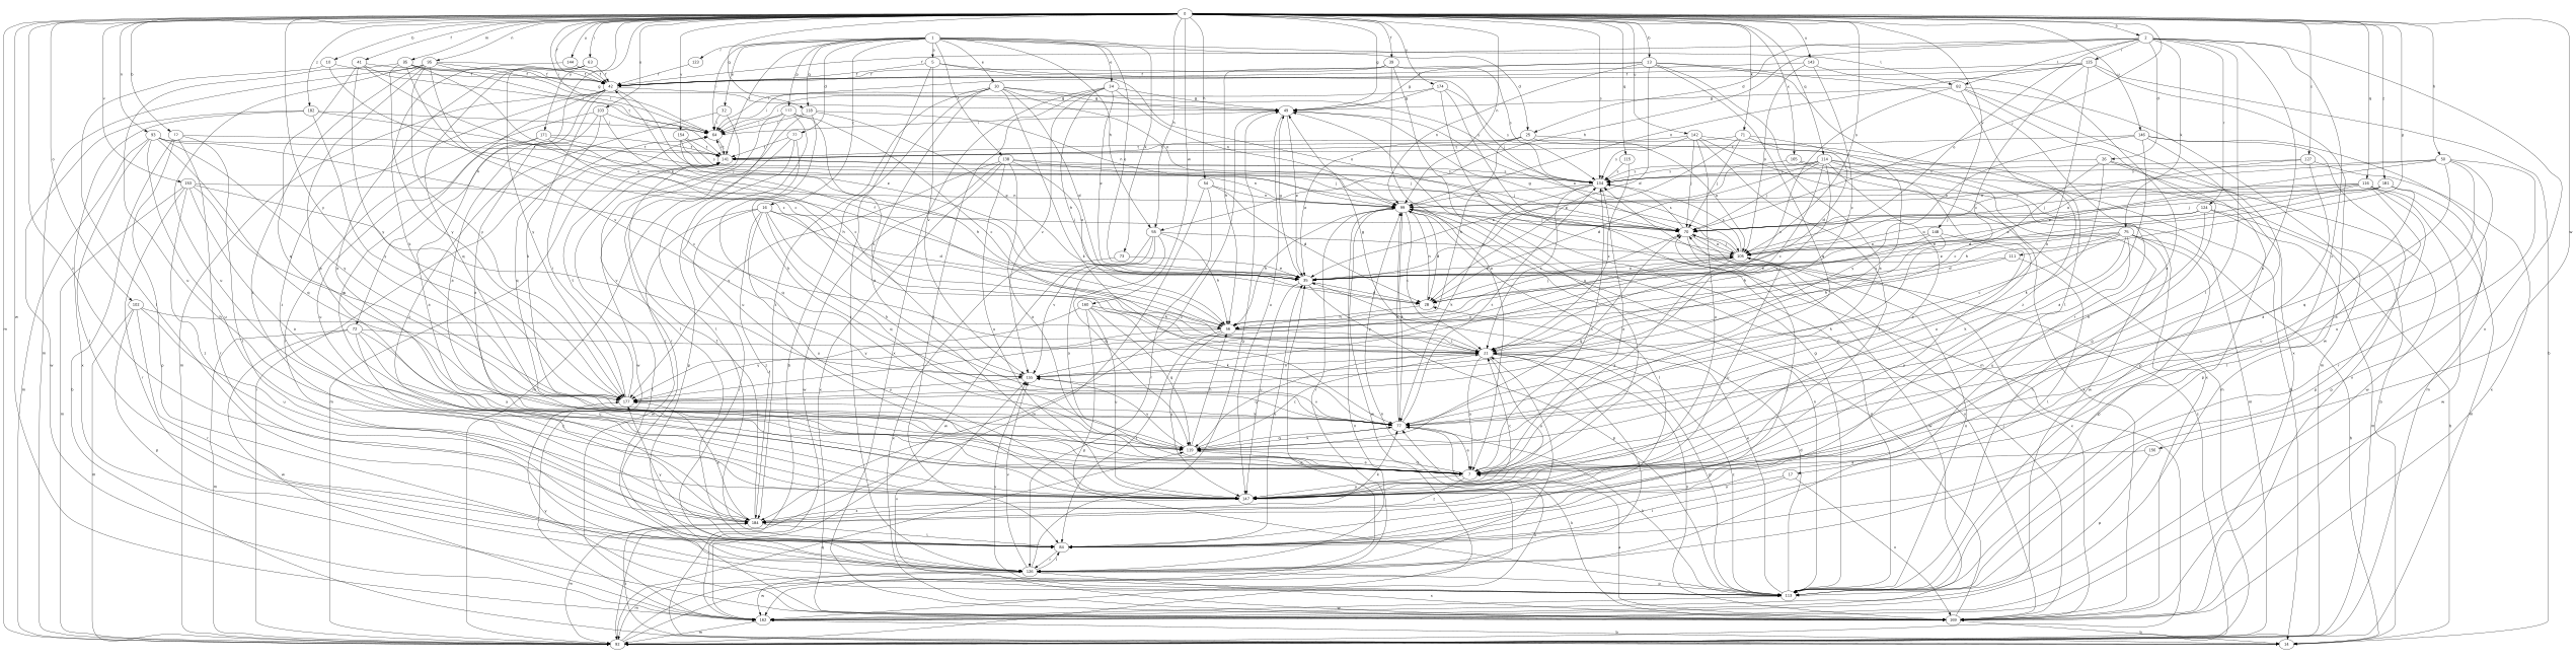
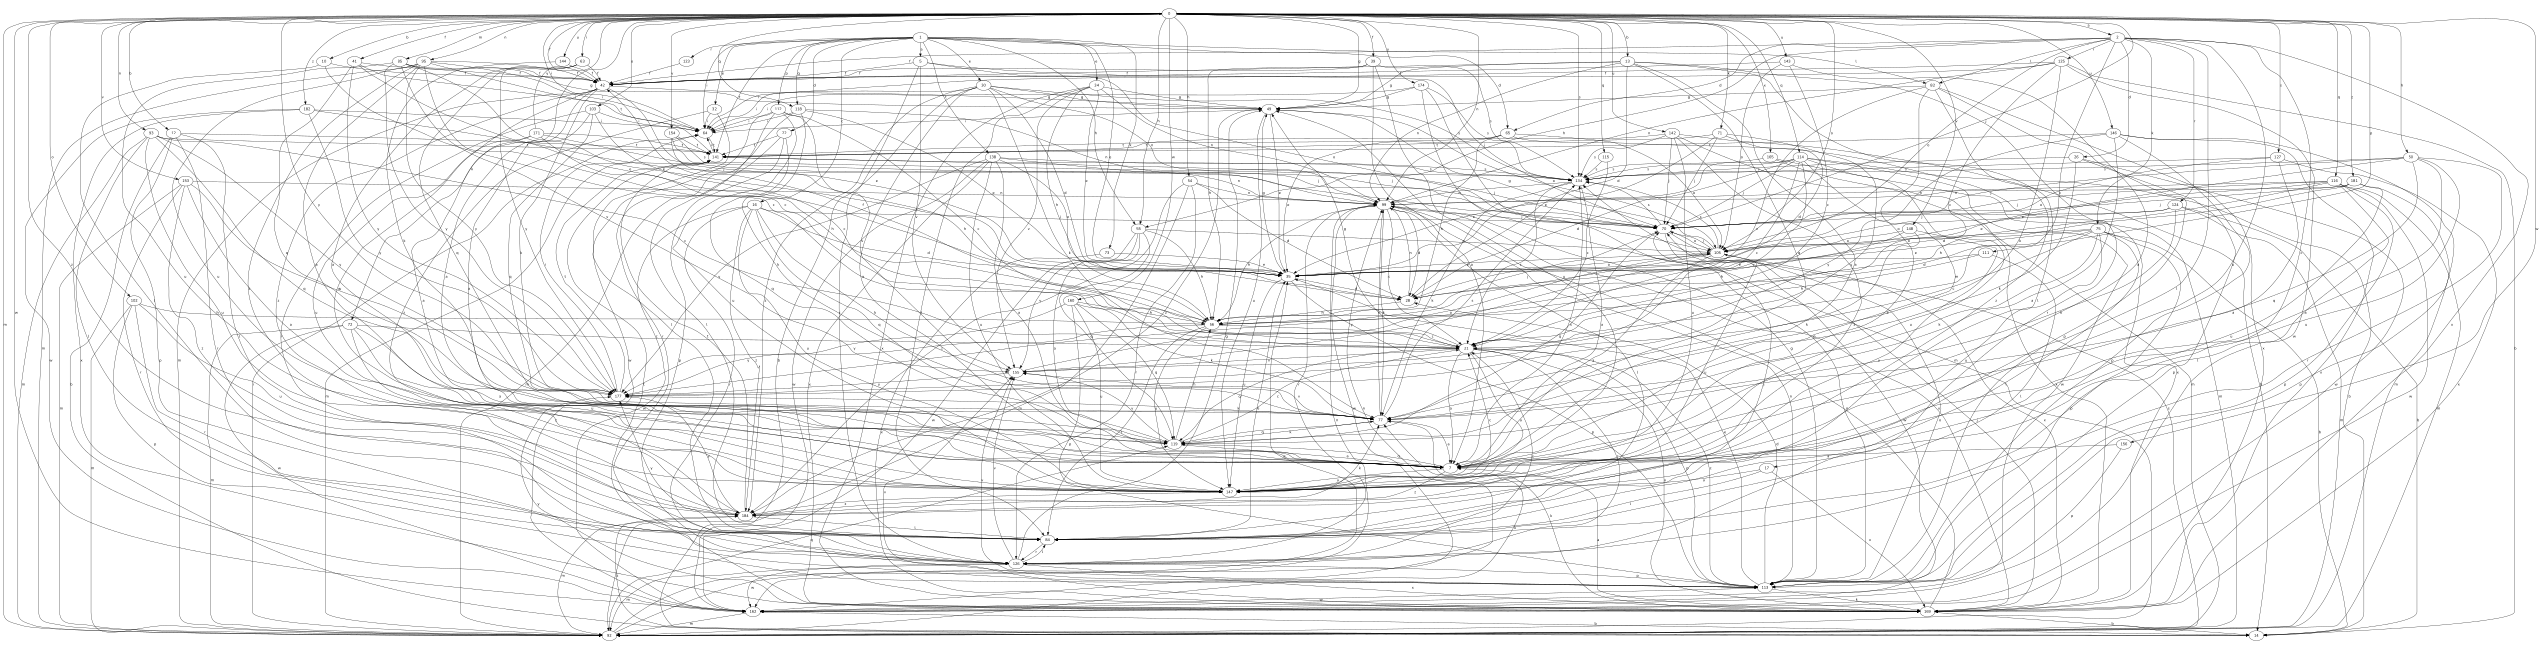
  strict digraph {
    fontname=Nunito
    node [fontname=Nunito]
    edge [fontname=Nunito]
    0
    2
    10
    12
    13
    39
    41
    42
    49
    50
    54
    55
    63
    64
    70
    71
    72
    85
    92
    93
    95
    99
    102
    103
    105
    111
    114
    115
    116
    118
    127
    134
    142
    143
    144
    146
    148
    153
    154
    156
    160
    162
    165
    171
    174
    177
    181
    182
    184
-   25
+   25 [label=65]
    82
    17
    26
    75
    84
    124
    125
    147
    169
    21
    141
    126
    14
    113
    7
    119
    28
    56
    35
    77
    155
    1
    5
    16
    22
    30
    32
    34
    73
    112
    123
    138
    0 -> 2 [label=a]
    0 -> 10 [label=b]
    0 -> 12 [label=b]
    0 -> 13 [label=b]
    0 -> 39 [label=f]
    0 -> 41 [label=f]
    0 -> 42 [label=f]
    0 -> 49 [label=g]
    0 -> 50 [label=h]
    0 -> 54 [label=h]
    0 -> 55 [label=h]
    0 -> 63 [label=i]
    0 -> 64 [label=i]
    0 -> 70 [label=j]
    0 -> 71 [label=k]
    0 -> 72 [label=k]
    0 -> 85 [label=m]
    0 -> 92 [label=m]
    0 -> 93 [label=n]
    0 -> 95 [label=n]
    0 -> 99 [label=n]
    0 -> 102 [label=o]
    0 -> 103 [label=o]
    0 -> 105 [label=o]
    0 -> 111 [label=p]
    0 -> 114 [label=q]
    0 -> 115 [label=q]
    0 -> 116 [label=q]
    0 -> 118 [label=q]
    0 -> 127 [label=s]
    0 -> 134 [label=s]
    0 -> 142 [label=u]
    0 -> 143 [label=u]
    0 -> 144 [label=u]
    0 -> 146 [label=u]
    0 -> 148 [label=v]
    0 -> 153 [label=v]
    0 -> 154 [label=v]
    0 -> 156 [label=w]
    0 -> 160 [label=w]
    0 -> 162 [label=w]
    0 -> 165 [label=x]
-   0 -> 171 [label=y]
+   171 -> 0 [label=y]
    0 -> 174 [label=y]
    0 -> 177 [label=y]
    0 -> 181 [label=z]
    0 -> 182 [label=z]
    0 -> 184 [label=z]
    2 -> 42 [label=f]
    2 -> 55 [label=h]
    2 -> 105 [label=o]
    2 -> 25 [label=d]
    2 -> 82 [label=l]
    2 -> 17 [label=c]
    2 -> 26 [label=d]
    2 -> 75 [label=k]
    2 -> 84 [label=l]
    2 -> 124 [label=r]
    2 -> 125 [label=r]
    2 -> 147 [label=u]
    2 -> 169 [label=x]
    10 -> 42 [label=f]
    10 -> 84 [label=l]
    10 -> 21 [label=c]
    12 -> 84 [label=l]
    12 -> 141 [label=t]
    12 -> 126 [label=r]
    12 -> 14 [label=b]
    12 -> 113 [label=p]
    13 -> 42 [label=f]
    13 -> 49 [label=g]
    13 -> 99 [label=n]
    13 -> 84 [label=l]
    13 -> 126 [label=r]
    13 -> 7 [label=a]
    13 -> 119 [label=q]
    13 -> 28 [label=d]
    39 -> 42 [label=f]
    39 -> 134 [label=s]
    39 -> 147 [label=u]
    39 -> 7 [label=a]
    39 -> 56 [label=h]
    41 -> 42 [label=f]
    41 -> 64 [label=i]
    41 -> 177 [label=y]
    41 -> 119 [label=q]
    41 -> 35 [label=e]
    42 -> 49 [label=g]
    42 -> 92 [label=m]
    42 -> 184 [label=z]
    42 -> 147 [label=u]
    42 -> 7 [label=a]
    42 -> 35 [label=e]
    42 -> 77 [label=k]
    49 -> 64 [label=i]
    49 -> 105 [label=o]
    49 -> 184 [label=z]
    49 -> 147 [label=u]
    49 -> 35 [label=e]
    50 -> 70 [label=j]
    50 -> 134 [label=s]
    50 -> 147 [label=u]
    50 -> 126 [label=r]
    50 -> 7 [label=a]
    50 -> 119 [label=q]
    50 -> 35 [label=e]
    54 -> 92 [label=m]
    54 -> 99 [label=n]
+   54 -> 184 [label=z]
    54 -> 126 [label=r]
    54 -> 28 [label=d]
    55 -> 105 [label=o]
    55 -> 162 [label=w]
    55 -> 7 [label=a]
    55 -> 119 [label=q]
    55 -> 56 [label=h]
    55 -> 155 [label=v]
    63 -> 42 [label=f]
    63 -> 177 [label=y]
    63 -> 7 [label=a]
    63 -> 119 [label=q]
    64 -> 141 [label=t]
    70 -> 105 [label=o]
    70 -> 134 [label=s]
    70 -> 162 [label=w]
    70 -> 169 [label=x]
    70 -> 119 [label=q]
    71 -> 70 [label=j]
    71 -> 177 [label=y]
    71 -> 141 [label=t]
    71 -> 28 [label=d]
    71 -> 35 [label=e]
    72 -> 92 [label=m]
    72 -> 162 [label=w]
    72 -> 184 [label=z]
    72 -> 147 [label=u]
    72 -> 21 [label=c]
    72 -> 7 [label=a]
    85 -> 42 [label=f]
    85 -> 49 [label=g]
    85 -> 177 [label=y]
    85 -> 147 [label=u]
    85 -> 35 [label=e]
    85 -> 155 [label=v]
    92 -> 64 [label=i]
    92 -> 99 [label=n]
    92 -> 134 [label=s]
    92 -> 119 [label=q]
    92 -> 35 [label=e]
    92 -> 77 [label=k]
    93 -> 92 [label=m]
    93 -> 177 [label=y]
    93 -> 84 [label=l]
    93 -> 147 [label=u]
    93 -> 21 [label=c]
    93 -> 141 [label=t]
    93 -> 119 [label=q]
    95 -> 42 [label=f]
    95 -> 64 [label=i]
    95 -> 92 [label=m]
    95 -> 177 [label=y]
    95 -> 184 [label=z]
    95 -> 147 [label=u]
    95 -> 21 [label=c]
    95 -> 141 [label=t]
    95 -> 7 [label=a]
    99 -> 70 [label=j]
    99 -> 162 [label=w]
    99 -> 84 [label=l]
    99 -> 169 [label=x]
    99 -> 21 [label=c]
    99 -> 126 [label=r]
    99 -> 28 [label=d]
    99 -> 56 [label=h]
    99 -> 77 [label=k]
    102 -> 92 [label=m]
    102 -> 147 [label=u]
    102 -> 126 [label=r]
    102 -> 113 [label=p]
    102 -> 56 [label=h]
    103 -> 64 [label=i]
    103 -> 21 [label=c]
    103 -> 126 [label=r]
    103 -> 7 [label=a]
    103 -> 119 [label=q]
    105 -> 49 [label=g]
    105 -> 70 [label=j]
    105 -> 134 [label=s]
    105 -> 177 [label=y]
    105 -> 147 [label=u]
    105 -> 7 [label=a]
    105 -> 35 [label=e]
    111 -> 84 [label=l]
    111 -> 56 [label=h]
    111 -> 35 [label=e]
    114 -> 70 [label=j]
    114 -> 134 [label=s]
    114 -> 162 [label=w]
    114 -> 147 [label=u]
    114 -> 21 [label=c]
    114 -> 14 [label=b]
    114 -> 7 [label=a]
    114 -> 28 [label=d]
    114 -> 35 [label=e]
    114 -> 155 [label=v]
    115 -> 134 [label=s]
    115 -> 21 [label=c]
    116 -> 70 [label=j]
    116 -> 92 [label=m]
    116 -> 99 [label=n]
    116 -> 162 [label=w]
    116 -> 84 [label=l]
    116 -> 113 [label=p]
    116 -> 28 [label=d]
    116 -> 35 [label=e]
    118 -> 64 [label=i]
    118 -> 99 [label=n]
    118 -> 126 [label=r]
    118 -> 35 [label=e]
    118 -> 77 [label=k]
    127 -> 105 [label=o]
    127 -> 134 [label=s]
    127 -> 169 [label=x]
    127 -> 7 [label=a]
    134 -> 99 [label=n]
    134 -> 21 [label=c]
    134 -> 7 [label=a]
    134 -> 77 [label=k]
    142 -> 70 [label=j]
    142 -> 92 [label=m]
    142 -> 134 [label=s]
    142 -> 184 [label=z]
    142 -> 147 [label=u]
    142 -> 141 [label=t]
    142 -> 14 [label=b]
    143 -> 42 [label=f]
    143 -> 105 [label=o]
    143 -> 21 [label=c]
    143 -> 7 [label=a]
    144 -> 42 [label=f]
    144 -> 77 [label=k]
    146 -> 92 [label=m]
    146 -> 177 [label=y]
    146 -> 169 [label=x]
    146 -> 141 [label=t]
    146 -> 113 [label=p]
    146 -> 7 [label=a]
    148 -> 105 [label=o]
    148 -> 147 [label=u]
    148 -> 56 [label=h]
    148 -> 77 [label=k]
    153 -> 92 [label=m]
    153 -> 99 [label=n]
    153 -> 177 [label=y]
    153 -> 184 [label=z]
    153 -> 126 [label=r]
    153 -> 7 [label=a]
-   153 -> 155 [label=v]
    154 -> 70 [label=j]
    154 -> 134 [label=s]
    154 -> 141 [label=t]
    154 -> 56 [label=h]
    156 -> 113 [label=p]
    156 -> 7 [label=a]
    160 -> 177 [label=y]
    160 -> 147 [label=u]
    160 -> 113 [label=p]
    160 -> 119 [label=q]
    160 -> 56 [label=h]
    160 -> 77 [label=k]
    162 -> 92 [label=m]
    162 -> 99 [label=n]
    162 -> 14 [label=b]
    165 -> 92 [label=m]
    165 -> 134 [label=s]
    165 -> 169 [label=x]
    171 -> 70 [label=j]
    171 -> 147 [label=u]
    171 -> 141 [label=t]
    171 -> 7 [label=a]
    171 -> 56 [label=h]
    174 -> 49 [label=g]
    174 -> 64 [label=i]
    174 -> 92 [label=m]
    174 -> 134 [label=s]
    174 -> 113 [label=p]
    177 -> 64 [label=i]
    177 -> 141 [label=t]
    177 -> 77 [label=k]
    181 -> 70 [label=j]
    181 -> 99 [label=n]
    181 -> 147 [label=u]
    181 -> 113 [label=p]
    181 -> 56 [label=h]
    182 -> 64 [label=i]
    182 -> 70 [label=j]
    182 -> 162 [label=w]
    182 -> 177 [label=y]
    182 -> 169 [label=x]
    184 -> 92 [label=m]
    184 -> 177 [label=y]
    184 -> 84 [label=l]
    184 -> 141 [label=t]
    184 -> 77 [label=k]
    25 -> 105 [label=o]
    25 -> 169 [label=x]
    25 -> 141 [label=t]
    25 -> 56 [label=h]
    25 -> 35 [label=e]
    82 -> 49 [label=g]
-   82 -> 92 [label=m]
+   82 -> 7 [label=m]
    82 -> 184 [label=z]
    82 -> 169 [label=x]
    82 -> 113 [label=p]
    82 -> 155 [label=v]
    17 -> 84 [label=l]
    17 -> 147 [label=u]
    17 -> 169 [label=x]
    26 -> 134 [label=s]
    26 -> 162 [label=w]
-   26 -> 21 [label=c]
+   2 -> 21 [label=c]
    26 -> 113 [label=p]
    26 -> 77 [label=k]
    75 -> 105 [label=o]
    75 -> 84 [label=l]
    75 -> 147 [label=u]
    75 -> 21 [label=c]
    75 -> 14 [label=b]
    75 -> 113 [label=p]
    75 -> 28 [label=d]
    75 -> 35 [label=e]
    75 -> 77 [label=k]
    84 -> 70 [label=j]
    84 -> 177 [label=y]
    84 -> 126 [label=r]
    84 -> 35 [label=e]
    124 -> 70 [label=j]
    124 -> 92 [label=m]
    124 -> 105 [label=o]
    124 -> 14 [label=b]
    124 -> 77 [label=k]
    125 -> 42 [label=f]
    125 -> 64 [label=i]
    125 -> 99 [label=n]
    125 -> 162 [label=w]
    125 -> 21 [label=c]
    125 -> 14 [label=b]
    125 -> 77 [label=k]
    147 -> 184 [label=z]
    147 -> 21 [label=c]
    169 -> 70 [label=j]
    169 -> 99 [label=n]
    169 -> 177 [label=y]
    169 -> 141 [label=t]
    169 -> 14 [label=b]
    169 -> 7 [label=a]
    169 -> 77 [label=k]
    169 -> 155 [label=v]
    21 -> 49 [label=g]
    21 -> 147 [label=u]
    21 -> 169 [label=x]
    21 -> 126 [label=r]
    21 -> 113 [label=p]
    21 -> 7 [label=a]
    21 -> 119 [label=q]
    21 -> 155 [label=v]
    141 -> 64 [label=i]
    141 -> 70 [label=j]
    141 -> 92 [label=m]
    141 -> 134 [label=s]
    126 -> 49 [label=g]
    126 -> 92 [label=m]
    126 -> 162 [label=w]
    126 -> 84 [label=l]
    126 -> 169 [label=x]
    126 -> 21 [label=c]
    126 -> 113 [label=p]
    126 -> 155 [label=v]
    14 -> 184 [label=z]
    113 -> 49 [label=g]
    113 -> 99 [label=n]
    113 -> 105 [label=o]
    113 -> 162 [label=w]
    113 -> 21 [label=c]
    113 -> 28 [label=d]
    113 -> 35 [label=e]
-   113 -> 77 [label=k]
+   113 -> 169 [label=k]
    113 -> 155 [label=v]
    7 -> 134 [label=s]
    7 -> 184 [label=z]
    7 -> 147 [label=u]
    7 -> 119 [label=q]
    119 -> 21 [label=c]
    119 -> 7 [label=a]
    119 -> 56 [label=h]
    119 -> 77 [label=k]
    119 -> 155 [label=v]
    28 -> 99 [label=n]
    28 -> 56 [label=h]
    56 -> 42 [label=f]
    56 -> 70 [label=j]
    56 -> 177 [label=y]
    56 -> 84 [label=l]
    56 -> 147 [label=u]
    56 -> 21 [label=c]
    35 -> 49 [label=g]
    35 -> 105 [label=o]
    35 -> 147 [label=u]
    35 -> 113 [label=p]
    35 -> 28 [label=d]
    77 -> 99 [label=n]
    77 -> 134 [label=s]
    77 -> 7 [label=a]
    77 -> 119 [label=q]
    77 -> 155 [label=v]
    155 -> 105 [label=o]
    155 -> 177 [label=y]
    1 -> 55 [label=h]
    1 -> 64 [label=i]
    1 -> 118 [label=q]
    1 -> 25 [label=d]
    1 -> 82 [label=l]
    1 -> 141 [label=t]
    1 -> 35 [label=e]
    1 -> 5 [label=a]
    1 -> 16 [label=c]
    1 -> 22 [label=d]
    1 -> 30 [label=e]
    1 -> 32 [label=e]
    1 -> 34 [label=e]
    1 -> 73 [label=k]
    1 -> 112 [label=p]
    1 -> 123 [label=r]
    1 -> 138 [label=t]
    5 -> 42 [label=f]
    5 -> 70 [label=j]
    5 -> 105 [label=o]
    5 -> 126 [label=r]
    5 -> 155 [label=v]
    16 -> 70 [label=j]
    16 -> 162 [label=w]
    16 -> 184 [label=z]
    16 -> 147 [label=u]
    16 -> 126 [label=r]
    16 -> 119 [label=q]
    16 -> 28 [label=d]
    16 -> 77 [label=k]
    22 -> 92 [label=m]
    22 -> 141 [label=t]
    22 -> 113 [label=p]
    22 -> 119 [label=q]
    30 -> 49 [label=g]
    30 -> 64 [label=i]
    30 -> 99 [label=n]
    30 -> 134 [label=s]
    30 -> 184 [label=z]
    30 -> 14 [label=b]
    30 -> 7 [label=a]
    30 -> 28 [label=d]
    30 -> 77 [label=k]
    32 -> 64 [label=i]
    32 -> 184 [label=z]
    32 -> 84 [label=l]
    34 -> 49 [label=g]
    34 -> 99 [label=n]
    34 -> 84 [label=l]
    34 -> 169 [label=x]
    34 -> 56 [label=h]
    34 -> 35 [label=e]
    34 -> 155 [label=v]
    73 -> 169 [label=x]
    73 -> 35 [label=e]
    112 -> 64 [label=i]
    112 -> 162 [label=w]
    112 -> 84 [label=l]
    112 -> 147 [label=u]
    112 -> 21 [label=c]
    112 -> 155 [label=v]
    123 -> 42 [label=f]
    138 -> 99 [label=n]
    138 -> 134 [label=s]
    138 -> 162 [label=w]
    138 -> 177 [label=y]
    138 -> 147 [label=u]
    138 -> 169 [label=x]
    138 -> 7 [label=a]
    138 -> 35 [label=e]
  }
